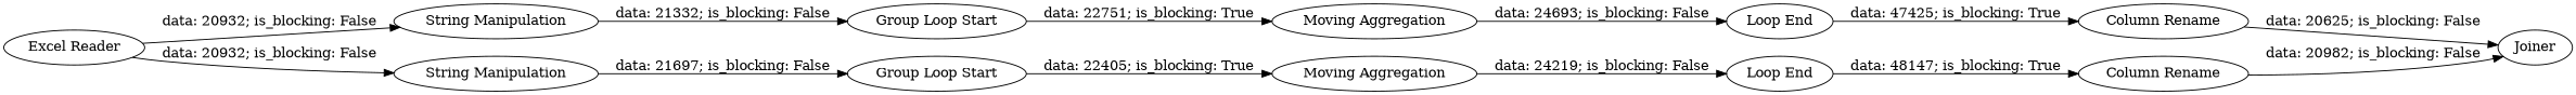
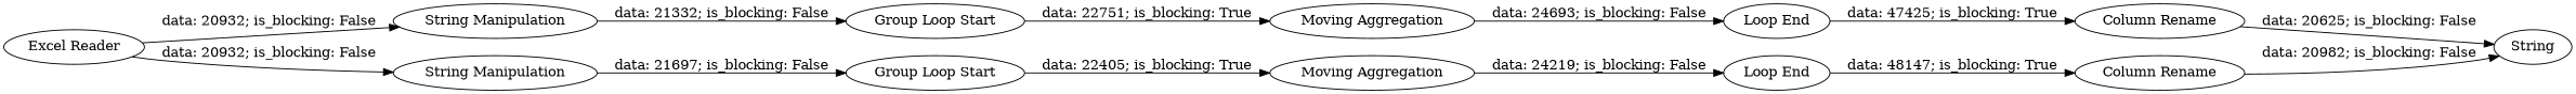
  digraph {
    rankdir=LR
    n1 [label="String Manipulation"]
    n2 [label="Group Loop Start"]
    n3 [label="Moving Aggregation"]
    n4 [label="Loop End"]
    n5 [label="Column Rename"]
-   n6 [label=Joiner]
+   n6 [label=String]
    n7 [label="Column Rename"]
    n8 [label="Excel Reader"]
    n9 [label="String Manipulation"]
    n10 [label="Loop End"]
    n11 [label="Group Loop Start"]
    n12 [label="Moving Aggregation"]
    n1 -> n2 [label="data: 21332; is_blocking: False"]
    n2 -> n3 [label="data: 22751; is_blocking: True"]
    n3 -> n4 [label="data: 24693; is_blocking: False"]
    n4 -> n7 [label="data: 47425; is_blocking: True"]
    n5 -> n6 [label="data: 20982; is_blocking: False"]
    n7 -> n6 [label="data: 20625; is_blocking: False"]
    n8 -> n1 [label="data: 20932; is_blocking: False"]
    n8 -> n9 [label="data: 20932; is_blocking: False"]
    n9 -> n11 [label="data: 21697; is_blocking: False"]
    n10 -> n5 [label="data: 48147; is_blocking: True"]
    n11 -> n12 [label="data: 22405; is_blocking: True"]
    n12 -> n10 [label="data: 24219; is_blocking: False"]
  }
